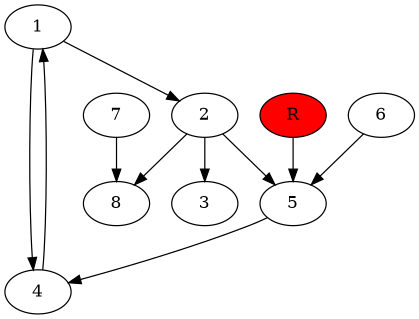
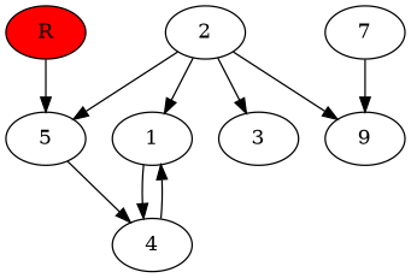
  digraph {
    1
    4
    2
    3
-   9 [label=8]
+   9
    5
-   6
    7
    R [fillcolor="#ff0000" style=filled]
    1 -> 4
    4 -> 1
-   1 -> 2
+   2 -> 1
    2 -> 3
    2 -> 9
    2 -> 5
    5 -> 4
-   6 -> 5
    7 -> 9
    R -> 5
  }
